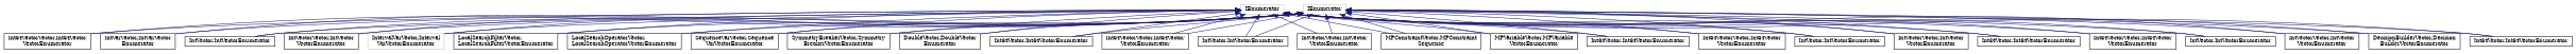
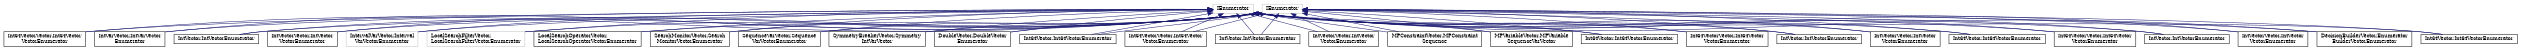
  digraph {
    fontname="DejaVu Serif"
    rankdir=TB
    node [color=black fillcolor=white fontname="DejaVu Serif" fontsize=10 shape=record style=filled]
    edge [color=midnightblue dir=back fontname="DejaVu Serif" fontsize=10 labelfontname=Helvetica labelfontsize=10 style=solid]
    n1 [color=grey75 height=0.2 label=IEnumerator width=0.4]
    n2 [height=0.2 label="Int64Vector.Int64VectorEnumerator" width=0.4]
    n3 [height=0.2 label="Int64VectorVector.Int64Vector\lVectorEnumerator" width=0.4]
    n4 [height=0.2 label="IntVector.IntVectorEnumerator" width=0.4]
    n5 [height=0.2 label="IntVectorVector.IntVector\lVectorEnumerator" width=0.4]
-   n6 [height=0.2 label="DecisionBuilderVector.Decision\lBuilderVectorEnumerator" width=0.4]
+   n6 [height=0.2 label="DecisionBuilderVector.Enumerator\lBuilderVectorEnumerator" width=0.4]
    n7 [height=0.2 label="Int64Vector.Int64VectorEnumerator" width=0.4]
    n8 [height=0.2 label="Int64VectorVector.Int64Vector\lVectorEnumerator" width=0.4]
    n9 [height=0.2 label="IntVarVector.IntVarVector\lEnumerator" width=0.4]
    n10 [height=0.2 label="IntVector.IntVectorEnumerator" width=0.4]
    n11 [height=0.2 label="IntVectorVector.IntVector\lVectorEnumerator" width=0.4]
    n12 [color=grey75 height=0.2 label="IntervalVarVector.Interval\lVarVectorEnumerator" width=0.4]
-   n13 [height=0.2 label="LocalSearchFilterVector.\lLocalSearchFilterVectorEnumerator" width=0.4]
+   n13 [color=grey75 height=0.2 label="LocalSearchFilterVector.\lLocalSearchFilterVectorEnumerator" width=0.4]
    n14 [height=0.2 label="LocalSearchOperatorVector.\lLocalSearchOperatorVectorEnumerator" width=0.4]
+   n15 [height=0.2 label="SearchMonitorVector.Search\lMonitorVectorEnumerator" width=0.4]
    n16 [height=0.2 label="SequenceVarVector.Sequence\lVarVectorEnumerator" width=0.4]
-   n17 [height=0.2 label="SymmetryBreakerVector.Symmetry\lBreakerVectorEnumerator" width=0.4]
+   n17 [height=0.2 label="SymmetryBreakerVector.Symmetry\lIntVarVector" width=0.4]
    n18 [height=0.2 label="DoubleVector.DoubleVector\lEnumerator" width=0.4]
    n19 [height=0.2 label="Int64Vector.Int64VectorEnumerator" width=0.4]
    n20 [height=0.2 label="Int64VectorVector.Int64Vector\lVectorEnumerator" width=0.4]
    n21 [height=0.2 label="IntVector.IntVectorEnumerator" width=0.4]
    n22 [height=0.2 label="IntVectorVector.IntVector\lVectorEnumerator" width=0.4]
    n23 [height=0.2 label="MPConstraintVector.MPConstraint\lSequence" width=0.4]
-   n24 [height=0.2 label="MPVariableVector.MPVariable\lVectorEnumerator" width=0.4]
+   n24 [height=0.2 label="MPVariableVector.MPVariable\lSequenceVarVector" width=0.4]
    n25 [height=0.2 label="Int64Vector.Int64VectorEnumerator" width=0.4]
    n26 [height=0.2 label="Int64VectorVector.Int64Vector\lVectorEnumerator" width=0.4]
    n27 [height=0.2 label="IntVector.IntVectorEnumerator" width=0.4]
    n28 [height=0.2 label="IntVectorVector.IntVector\lVectorEnumerator" width=0.4]
    n29 [color=grey75 height=0.2 label=IEnumerator width=0.4]
    n1 -> n2
    n1 -> n3
    n1 -> n4
    n1 -> n5
    n1 -> n6
    n1 -> n7
    n1 -> n8
    n1 -> n9
    n1 -> n10
    n1 -> n11
    n1 -> n12
    n1 -> n13
    n1 -> n14
+   n1 -> n15
    n1 -> n16
    n1 -> n17
    n1 -> n18
    n1 -> n19
    n1 -> n20
    n1 -> n21
    n1 -> n22
    n1 -> n23
    n1 -> n24
    n1 -> n25
    n1 -> n26
    n1 -> n27
    n1 -> n28
    n29 -> n2
    n29 -> n3
    n29 -> n4
    n29 -> n5
    n29 -> n6
    n29 -> n7
    n29 -> n8
    n29 -> n9
    n29 -> n10
    n29 -> n11
    n29 -> n12
    n29 -> n13
    n29 -> n14
+   n29 -> n15
    n29 -> n16
    n29 -> n17
    n29 -> n18
    n29 -> n19
    n29 -> n20
    n29 -> n21
    n29 -> n22
    n29 -> n23
    n29 -> n24
    n29 -> n25
    n29 -> n26
    n29 -> n27
    n29 -> n28
  }
